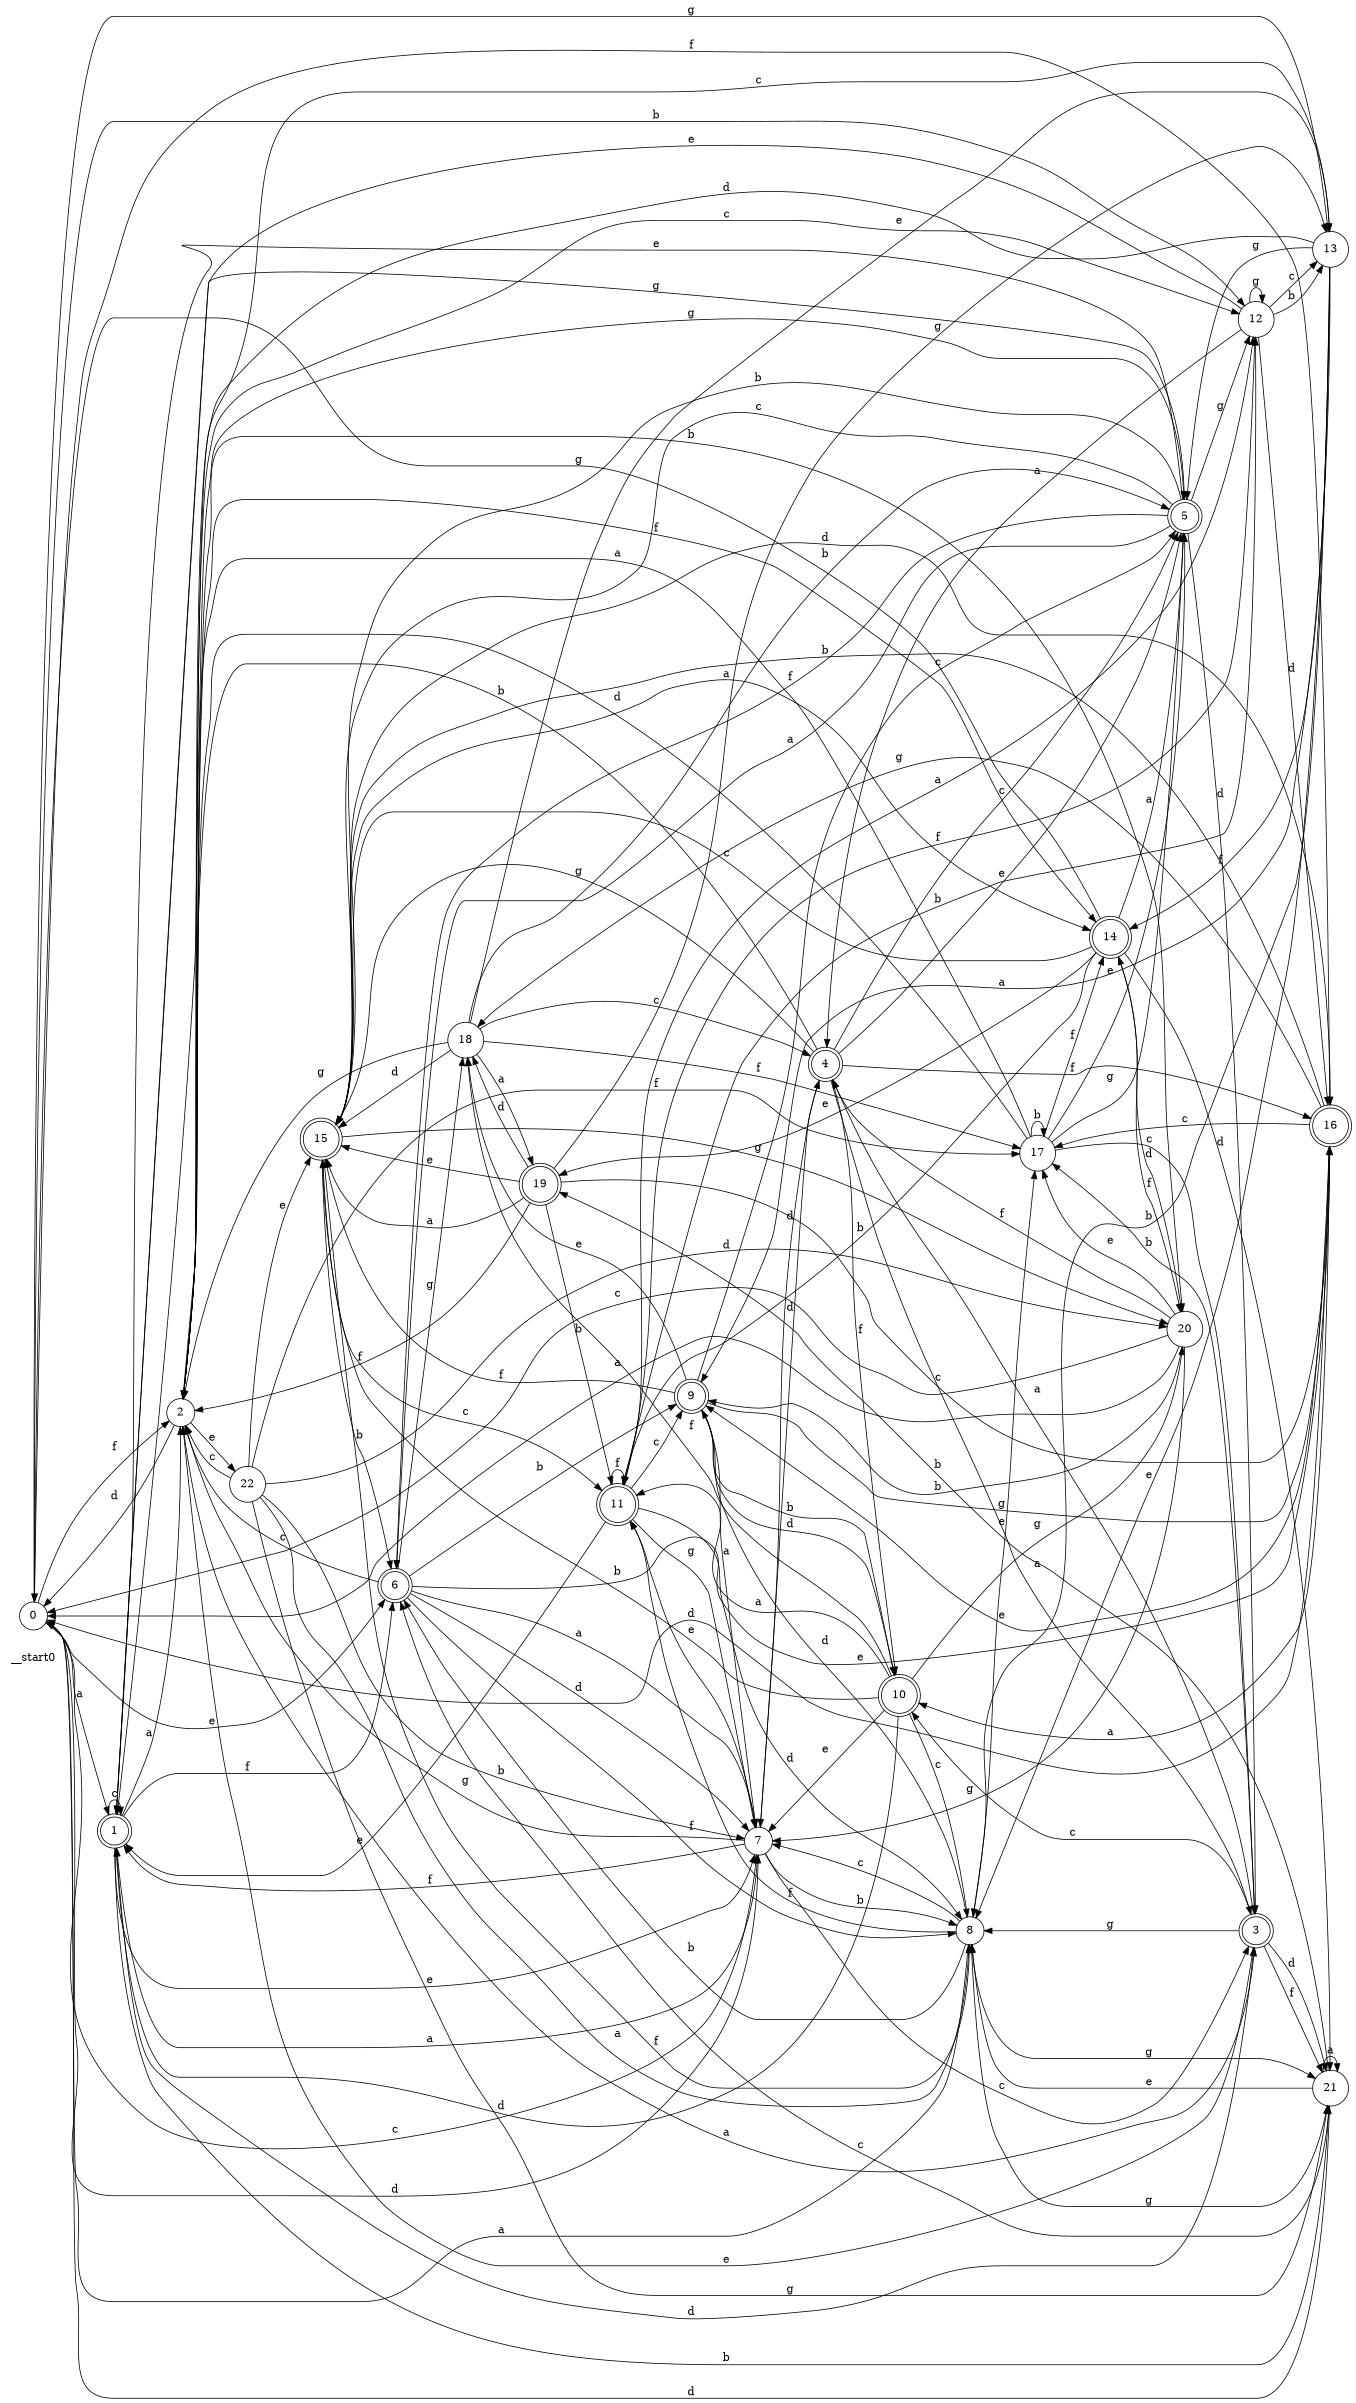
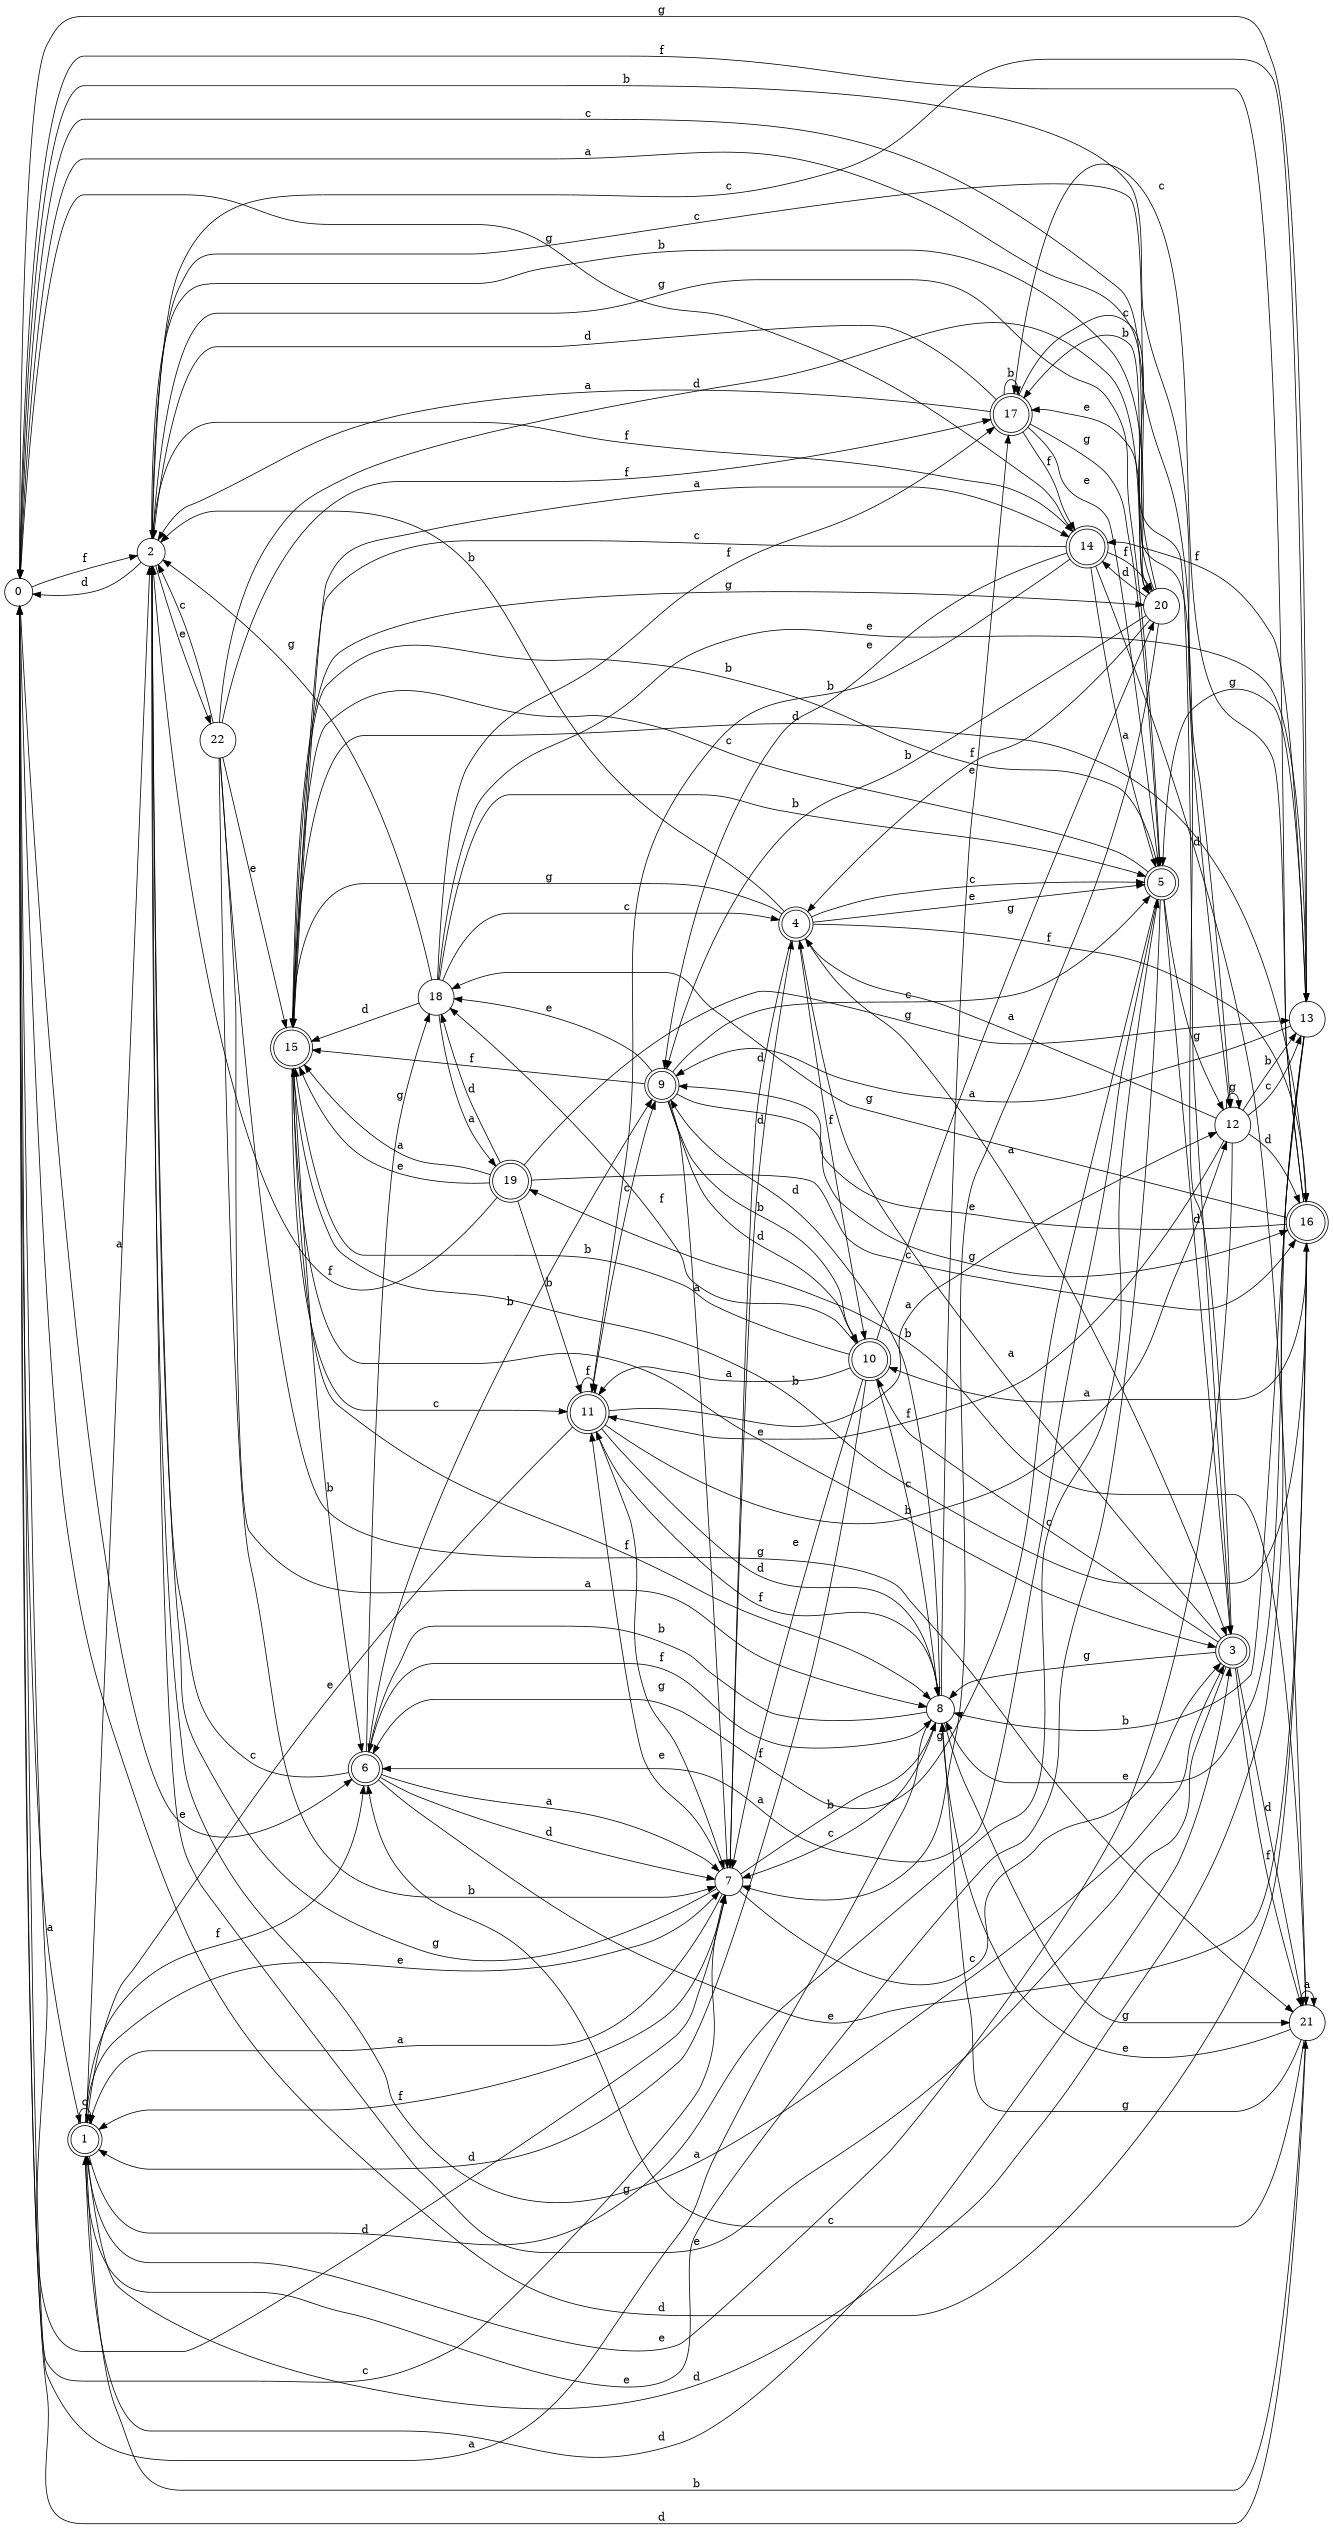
  digraph {
    rankdir=LR
    node [shape=doublecircle color=black fillcolor=white style="rounded,filled"]
-   __start0 [shape=none color="" fillcolor="" style=""]
    n2 [label=0 shape=circle style=filled]
    n3 [label=1]
    n4 [label=2 shape=circle style=filled]
    n5 [label=6]
    n6 [label=7 shape=circle style=filled]
    n7 [label=12 shape=circle style=filled]
    n8 [label=13 shape=circle style=filled]
    n9 [label=3]
    n10 [label=5]
    n11 [label=21 shape=circle style=filled]
    n12 [label=14]
    n13 [label=20 shape=circle style=filled]
    n14 [label=22 shape=circle style=filled]
    n15 [label=8 shape=circle style=filled]
    n16 [label=9]
    n17 [label=16]
    n18 [label=18 shape=circle style=filled]
    n19 [label=4]
    n20 [label=11]
    n21 [label=10]
-   n22 [label=17 shape=circle]
+   n22 [label=17]
    n23 [label=15]
    n24 [label=19]
    n2 -> n3 [label=a]
    n2 -> n4 [label=f]
    n2 -> n5 [label=e]
    n2 -> n6 [label=c]
    n2 -> n6 [label=d]
    n2 -> n7 [label=b]
    n2 -> n8 [label=g]
    n3 -> n3 [label=c]
    n3 -> n4 [label=a]
    n3 -> n5 [label=f]
    n3 -> n6 [label=e]
    n3 -> n9 [label=d]
    n3 -> n10 [label=g]
    n3 -> n11 [label=b]
    n4 -> n2 [label=d]
    n4 -> n7 [label=c]
    n4 -> n9 [label=a]
    n4 -> n10 [label=g]
    n4 -> n12 [label=f]
    n4 -> n13 [label=b]
    n4 -> n14 [label=e]
    n5 -> n4 [label=c]
    n5 -> n6 [label=a]
    n5 -> n6 [label=d]
    n5 -> n15 [label=f]
    n5 -> n16 [label=b]
    n5 -> n17 [label=e]
    n5 -> n18 [label=g]
    n6 -> n3 [label=a]
    n6 -> n3 [label=f]
    n6 -> n4 [label=g]
    n6 -> n9 [label=c]
    n6 -> n15 [label=b]
    n6 -> n19 [label=d]
    n6 -> n20 [label=e]
    n7 -> n3 [label=e]
    n7 -> n7 [label=g]
    n7 -> n8 [label=b]
    n7 -> n8 [label=c]
    n7 -> n17 [label=d]
    n7 -> n19 [label=a]
    n7 -> n20 [label=f]
    n8 -> n3 [label=d]
    n8 -> n4 [label=c]
    n8 -> n10 [label=g]
    n8 -> n12 [label=f]
    n8 -> n15 [label=b]
    n8 -> n15 [label=e]
    n8 -> n16 [label=a]
    n9 -> n4 [label=e]
    n9 -> n11 [label=d]
    n9 -> n11 [label=f]
    n9 -> n15 [label=g]
    n9 -> n19 [label=a]
    n9 -> n21 [label=c]
    n9 -> n22 [label=b]
    n10 -> n3 [label=e]
    n10 -> n5 [label=a]
    n10 -> n5 [label=f]
    n10 -> n7 [label=g]
    n10 -> n9 [label=d]
    n10 -> n23 [label=b]
    n10 -> n23 [label=c]
    n11 -> n2 [label=d]
    n11 -> n5 [label=c]
    n11 -> n11 [label=a]
    n11 -> n15 [label=e]
    n11 -> n15 [label=g]
    n11 -> n24 [label=b]
    n12 -> n2 [label=g]
    n12 -> n10 [label=a]
    n12 -> n11 [label=d]
    n12 -> n13 [label=f]
    n12 -> n20 [label=b]
    n12 -> n23 [label=c]
-   n12 -> n24 [label=e]
+   n12 -> n16 [label=e]
    n13 -> n2 [label=a]
    n13 -> n2 [label=c]
    n13 -> n6 [label=g]
    n13 -> n12 [label=d]
    n13 -> n16 [label=b]
    n13 -> n19 [label=f]
    n13 -> n22 [label=e]
    n14 -> n4 [label=c]
    n14 -> n6 [label=b]
    n14 -> n11 [label=g]
    n14 -> n13 [label=d]
    n14 -> n15 [label=a]
    n14 -> n22 [label=f]
    n14 -> n23 [label=e]
    n15 -> n2 [label=a]
    n15 -> n5 [label=b]
    n15 -> n6 [label=c]
    n15 -> n11 [label=g]
    n15 -> n16 [label=d]
    n15 -> n20 [label=f]
    n15 -> n22 [label=e]
    n16 -> n6 [label=a]
    n16 -> n10 [label=c]
    n16 -> n17 [label=g]
    n16 -> n18 [label=e]
    n16 -> n21 [label=b]
    n16 -> n21 [label=d]
    n16 -> n23 [label=f]
    n17 -> n2 [label=d]
    n17 -> n2 [label=f]
    n17 -> n16 [label=e]
    n17 -> n18 [label=g]
    n17 -> n21 [label=a]
    n17 -> n22 [label=c]
    n17 -> n23 [label=b]
    n18 -> n4 [label=g]
    n18 -> n8 [label=e]
    n18 -> n10 [label=b]
    n18 -> n19 [label=c]
    n18 -> n22 [label=f]
    n18 -> n23 [label=d]
    n18 -> n24 [label=a]
    n19 -> n4 [label=b]
    n19 -> n6 [label=d]
    n19 -> n9 [label=a]
    n19 -> n10 [label=c]
    n19 -> n10 [label=e]
    n19 -> n17 [label=f]
    n19 -> n21 [label=f]
    n19 -> n23 [label=g]
    n20 -> n3 [label=e]
    n20 -> n6 [label=g]
    n20 -> n7 [label=a]
    n20 -> n7 [label=b]
    n20 -> n15 [label=d]
    n20 -> n16 [label=c]
    n20 -> n20 [label=f]
    n21 -> n3 [label=d]
    n21 -> n6 [label=e]
    n21 -> n13 [label=g]
    n21 -> n15 [label=c]
    n21 -> n18 [label=f]
    n21 -> n20 [label=a]
    n21 -> n23 [label=b]
    n22 -> n4 [label=a]
    n22 -> n4 [label=d]
    n22 -> n9 [label=c]
    n22 -> n10 [label=e]
    n22 -> n10 [label=g]
    n22 -> n12 [label=f]
    n22 -> n22 [label=b]
    n23 -> n5 [label=b]
+   n23 -> n9 [label=e]
    n23 -> n12 [label=a]
    n23 -> n13 [label=g]
    n23 -> n15 [label=f]
    n23 -> n17 [label=d]
    n23 -> n20 [label=c]
    n24 -> n4 [label=f]
    n24 -> n8 [label=g]
    n24 -> n17 [label=c]
    n24 -> n18 [label=d]
    n24 -> n20 [label=b]
    n24 -> n23 [label=a]
    n24 -> n23 [label=e]
  }
